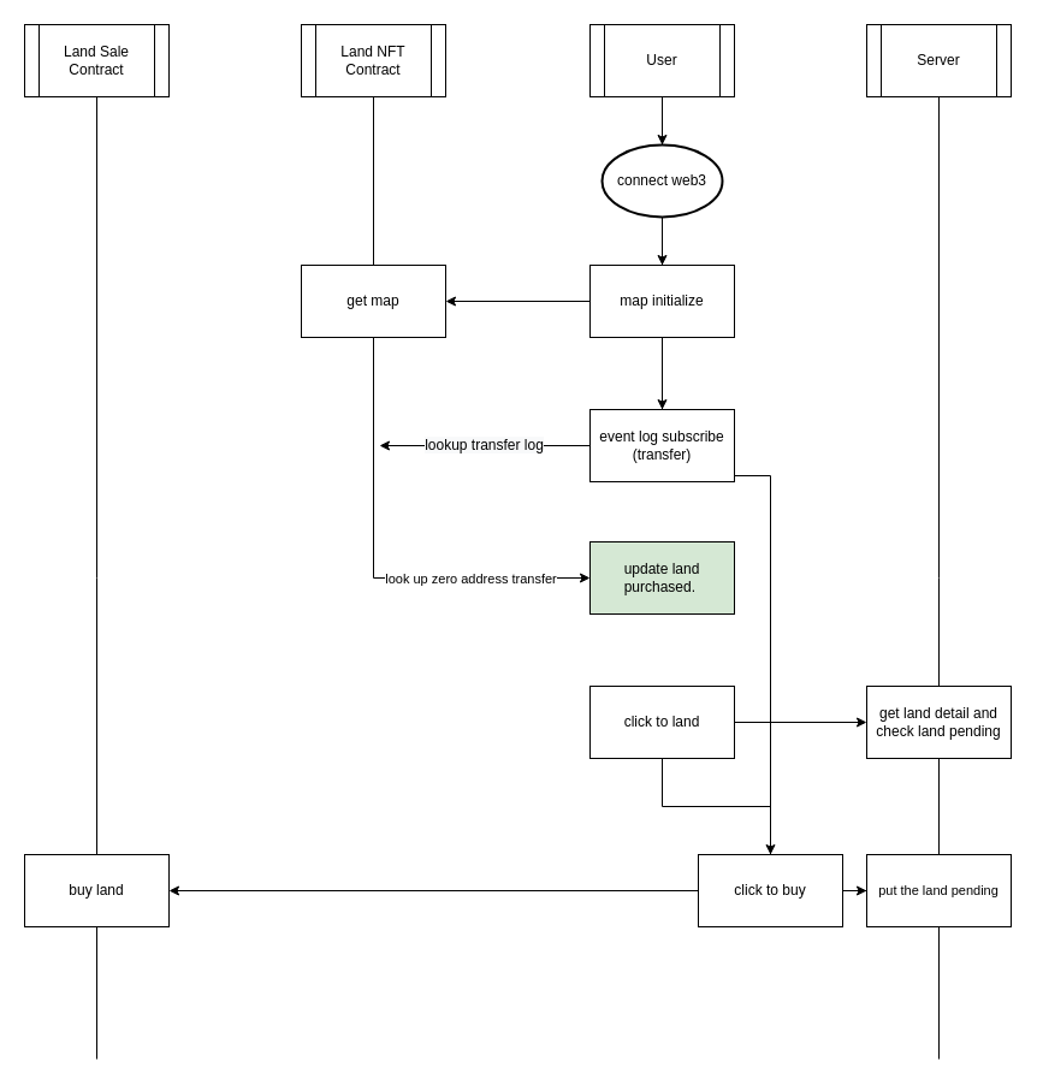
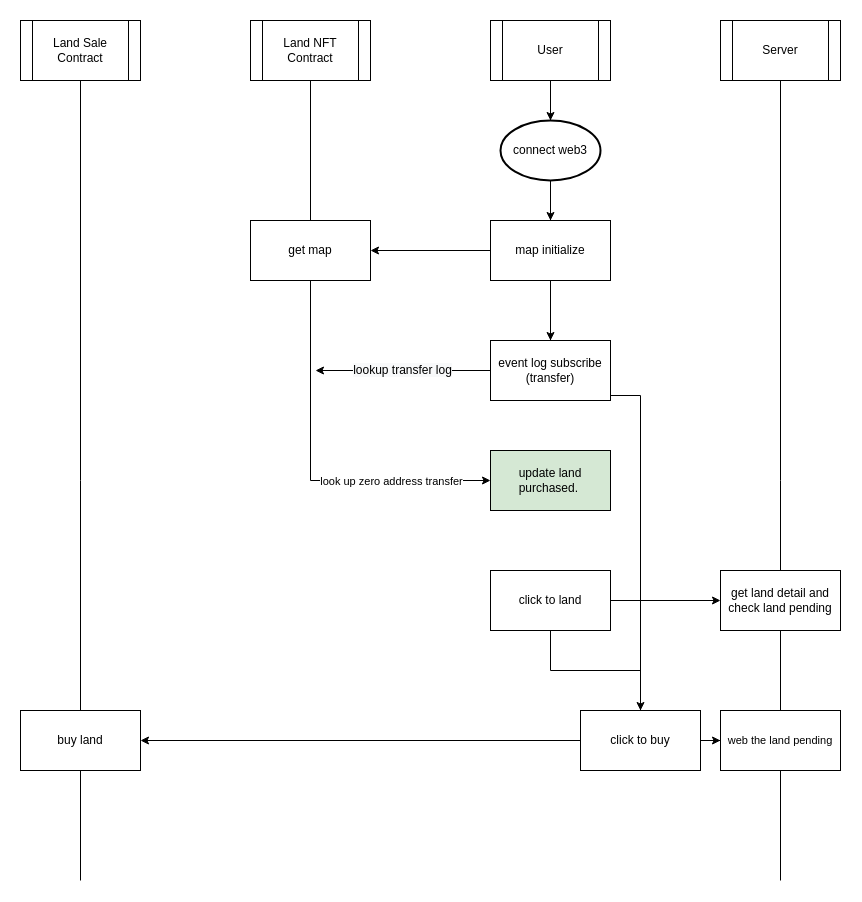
  <mxCell id="0" />
  <mxCell id="1" parent="0" />
  <mxCell id="2" style="edgeStyle=orthogonalEdgeStyle;rounded=0;orthogonalLoop=1;jettySize=auto;html=1;exitX=0.5;exitY=1;exitDx=0;exitDy=0;startArrow=none;startFill=0;endArrow=none;endFill=0;" edge="1" parent="1" source="3"><mxGeometry relative="1" as="geometry"><mxPoint x="310" y="410" as="targetPoint" /></mxGeometry></mxCell>
  <mxCell id="3" value="Land NFT&lt;br&gt;Contract" style="shape=process;whiteSpace=wrap;html=1;backgroundOutline=1;" vertex="1" parent="1"><mxGeometry x="250" y="20" width="120" height="60" as="geometry" /></mxCell>
  <mxCell id="4" style="edgeStyle=orthogonalEdgeStyle;rounded=0;orthogonalLoop=1;jettySize=auto;html=1;exitX=0.5;exitY=1;exitDx=0;exitDy=0;startArrow=none;startFill=0;endArrow=none;endFill=0;" edge="1" parent="1" source="5"><mxGeometry relative="1" as="geometry"><mxPoint x="780" y="880" as="targetPoint" /></mxGeometry></mxCell>
  <mxCell id="5" value="Server" style="shape=process;whiteSpace=wrap;html=1;backgroundOutline=1;" vertex="1" parent="1"><mxGeometry x="720" y="20" width="120" height="60" as="geometry" /></mxCell>
  <mxCell id="6" style="edgeStyle=orthogonalEdgeStyle;rounded=0;orthogonalLoop=1;jettySize=auto;html=1;exitX=0.5;exitY=1;exitDx=0;exitDy=0;entryX=0.5;entryY=0;entryDx=0;entryDy=0;entryPerimeter=0;" edge="1" parent="1" source="8" target="10"><mxGeometry relative="1" as="geometry" /></mxCell>
  <mxCell id="7" style="edgeStyle=orthogonalEdgeStyle;rounded=0;orthogonalLoop=1;jettySize=auto;html=1;exitX=0.5;exitY=1;exitDx=0;exitDy=0;startArrow=none;startFill=0;endArrow=none;endFill=0;entryX=0.5;entryY=0;entryDx=0;entryDy=0;" edge="1" parent="1" source="8" target="26"><mxGeometry relative="1" as="geometry"><mxPoint x="550" y="880" as="targetPoint" /></mxGeometry></mxCell>
  <mxCell id="8" value="User" style="shape=process;whiteSpace=wrap;html=1;backgroundOutline=1;" vertex="1" parent="1"><mxGeometry x="490" y="20" width="120" height="60" as="geometry" /></mxCell>
  <mxCell id="9" style="edgeStyle=orthogonalEdgeStyle;rounded=0;orthogonalLoop=1;jettySize=auto;html=1;exitX=0.5;exitY=1;exitDx=0;exitDy=0;exitPerimeter=0;" edge="1" parent="1" source="10" target="13"><mxGeometry relative="1" as="geometry" /></mxCell>
  <mxCell id="10" value="connect web3" style="strokeWidth=2;html=1;shape=mxgraph.flowchart.start_1;whiteSpace=wrap;" vertex="1" parent="1"><mxGeometry x="500" y="120" width="100" height="60" as="geometry" /></mxCell>
  <mxCell id="11" style="edgeStyle=orthogonalEdgeStyle;rounded=0;orthogonalLoop=1;jettySize=auto;html=1;exitX=0;exitY=0.5;exitDx=0;exitDy=0;startArrow=none;startFill=0;" edge="1" parent="1" source="13" target="14"><mxGeometry relative="1" as="geometry" /></mxCell>
  <mxCell id="12" style="edgeStyle=orthogonalEdgeStyle;rounded=0;orthogonalLoop=1;jettySize=auto;html=1;exitX=0.5;exitY=1;exitDx=0;exitDy=0;entryX=0.5;entryY=0;entryDx=0;entryDy=0;startArrow=none;startFill=0;" edge="1" parent="1" source="13" target="16"><mxGeometry relative="1" as="geometry" /></mxCell>
  <mxCell id="13" value="map initialize" style="rounded=0;whiteSpace=wrap;html=1;" vertex="1" parent="1"><mxGeometry x="490" y="220" width="120" height="60" as="geometry" /></mxCell>
  <mxCell id="14" value="get map" style="rounded=0;whiteSpace=wrap;html=1;" vertex="1" parent="1"><mxGeometry x="250" y="220" width="120" height="60" as="geometry" /></mxCell>
  <mxCell id="15" value="&lt;span style=&quot;font-size: 12px; background-color: rgb(248, 249, 250);&quot;&gt;lookup transfer log&lt;/span&gt;" style="edgeStyle=orthogonalEdgeStyle;rounded=0;orthogonalLoop=1;jettySize=auto;html=1;exitX=0;exitY=0.5;exitDx=0;exitDy=0;startArrow=none;startFill=0;" edge="1" parent="1" source="16"><mxGeometry relative="1" as="geometry"><mxPoint x="315" y="370" as="targetPoint" /><Array as="points"><mxPoint x="430" y="370" /><mxPoint x="430" y="370" /></Array></mxGeometry></mxCell>
  <mxCell id="16" value="event log subscribe&lt;br&gt;(transfer)" style="rounded=0;whiteSpace=wrap;html=1;" vertex="1" parent="1"><mxGeometry x="490" y="340" width="120" height="60" as="geometry" /></mxCell>
  <mxCell id="17" style="edgeStyle=orthogonalEdgeStyle;rounded=0;orthogonalLoop=1;jettySize=auto;html=1;exitX=0.5;exitY=1;exitDx=0;exitDy=0;entryX=0;entryY=0.5;entryDx=0;entryDy=0;startArrow=none;startFill=0;" edge="1" parent="1" target="19"><mxGeometry relative="1" as="geometry"><mxPoint x="310" y="400" as="sourcePoint" /><Array as="points"><mxPoint x="310" y="480" /></Array></mxGeometry></mxCell>
  <mxCell id="18" value="look up zero address transfer" style="edgeLabel;html=1;align=center;verticalAlign=middle;resizable=0;points=[];" vertex="1" connectable="0" parent="17"><mxGeometry x="0.102" relative="1" as="geometry"><mxPoint x="17" as="offset" /></mxGeometry></mxCell>
  <mxCell id="19" value="update land purchased.&amp;nbsp;" style="rounded=0;whiteSpace=wrap;html=1;fillColor=#d5e8d4;" vertex="1" parent="1"><mxGeometry x="490" y="450" width="120" height="60" as="geometry" /></mxCell>
  <mxCell id="20" style="edgeStyle=orthogonalEdgeStyle;rounded=0;orthogonalLoop=1;jettySize=auto;html=1;exitX=1;exitY=0.5;exitDx=0;exitDy=0;entryX=0;entryY=0.5;entryDx=0;entryDy=0;startArrow=none;startFill=0;" edge="1" parent="1" source="22" target="23"><mxGeometry relative="1" as="geometry" /></mxCell>
  <mxCell id="21" style="edgeStyle=orthogonalEdgeStyle;rounded=0;orthogonalLoop=1;jettySize=auto;html=1;exitX=0.5;exitY=1;exitDx=0;exitDy=0;startArrow=none;startFill=0;" edge="1" parent="1" source="22" target="26"><mxGeometry relative="1" as="geometry" /></mxCell>
  <mxCell id="22" value="click to land" style="rounded=0;whiteSpace=wrap;html=1;" vertex="1" parent="1"><mxGeometry x="490" y="570" width="120" height="60" as="geometry" /></mxCell>
  <mxCell id="23" value="get land detail and check land pending" style="rounded=0;whiteSpace=wrap;html=1;" vertex="1" parent="1"><mxGeometry x="720" y="570" width="120" height="60" as="geometry" /></mxCell>
  <mxCell id="24" style="edgeStyle=orthogonalEdgeStyle;rounded=0;orthogonalLoop=1;jettySize=auto;html=1;exitX=0;exitY=0.5;exitDx=0;exitDy=0;entryX=1;entryY=0.5;entryDx=0;entryDy=0;startArrow=none;startFill=0;" edge="1" parent="1" source="26" target="29"><mxGeometry relative="1" as="geometry" /></mxCell>
  <mxCell id="25" value="" style="edgeStyle=orthogonalEdgeStyle;rounded=0;orthogonalLoop=1;jettySize=auto;html=1;exitX=1;exitY=0.5;exitDx=0;exitDy=0;startArrow=none;startFill=0;endArrow=classic;endFill=1;fontSize=10;" edge="1" parent="1" source="26" target="30"><mxGeometry relative="1" as="geometry" /></mxCell>
  <mxCell id="26" value="click to buy" style="rounded=0;whiteSpace=wrap;html=1;" vertex="1" parent="1"><mxGeometry x="580" y="710" width="120" height="60" as="geometry" /></mxCell>
  <mxCell id="27" style="edgeStyle=orthogonalEdgeStyle;rounded=0;orthogonalLoop=1;jettySize=auto;html=1;exitX=0.5;exitY=1;exitDx=0;exitDy=0;startArrow=none;startFill=0;endArrow=none;endFill=0;" edge="1" parent="1" source="28"><mxGeometry relative="1" as="geometry"><mxPoint x="80" y="880" as="targetPoint" /></mxGeometry></mxCell>
  <mxCell id="28" value="Land Sale&lt;br&gt;Contract" style="shape=process;whiteSpace=wrap;html=1;backgroundOutline=1;" vertex="1" parent="1"><mxGeometry x="20" y="20" width="120" height="60" as="geometry" /></mxCell>
  <mxCell id="29" value="buy land" style="rounded=0;whiteSpace=wrap;html=1;" vertex="1" parent="1"><mxGeometry x="20" y="710" width="120" height="60" as="geometry" /></mxCell>
- <mxCell id="30" value="&lt;span style=&quot;background-color: rgb(255, 255, 255);&quot;&gt;&lt;font style=&quot;font-size: 11px;&quot;&gt;put the land pending&lt;/font&gt;&lt;/span&gt;" style="rounded=0;whiteSpace=wrap;html=1;" vertex="1" parent="1"><mxGeometry x="720" y="710" width="120" height="60" as="geometry" /></mxCell>
+ <mxCell id="30" value="&lt;span style=&quot;background-color: rgb(255, 255, 255);&quot;&gt;&lt;font style=&quot;font-size: 11px;&quot;&gt;web the land pending&lt;/font&gt;&lt;/span&gt;" style="rounded=0;whiteSpace=wrap;html=1;" vertex="1" parent="1"><mxGeometry x="720" y="710" width="120" height="60" as="geometry" /></mxCell>
